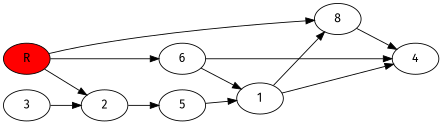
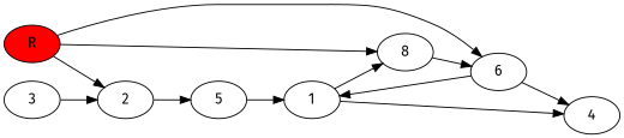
  digraph {
    fontname="Fira Sans"
    rankdir=LR
    node [fontname="Fira Sans"]
    edge [fontname="Fira Sans"]
    1
    4
    8
    2
    5
    3
    6
    R [fillcolor="#ff0000" style=filled]
    1 -> 4
    1 -> 8
-   8 -> 4
+   8 -> 6
    2 -> 5
    5 -> 1
    3 -> 2
    6 -> 1
    6 -> 4
    R -> 8
    R -> 2
    R -> 6
  }
